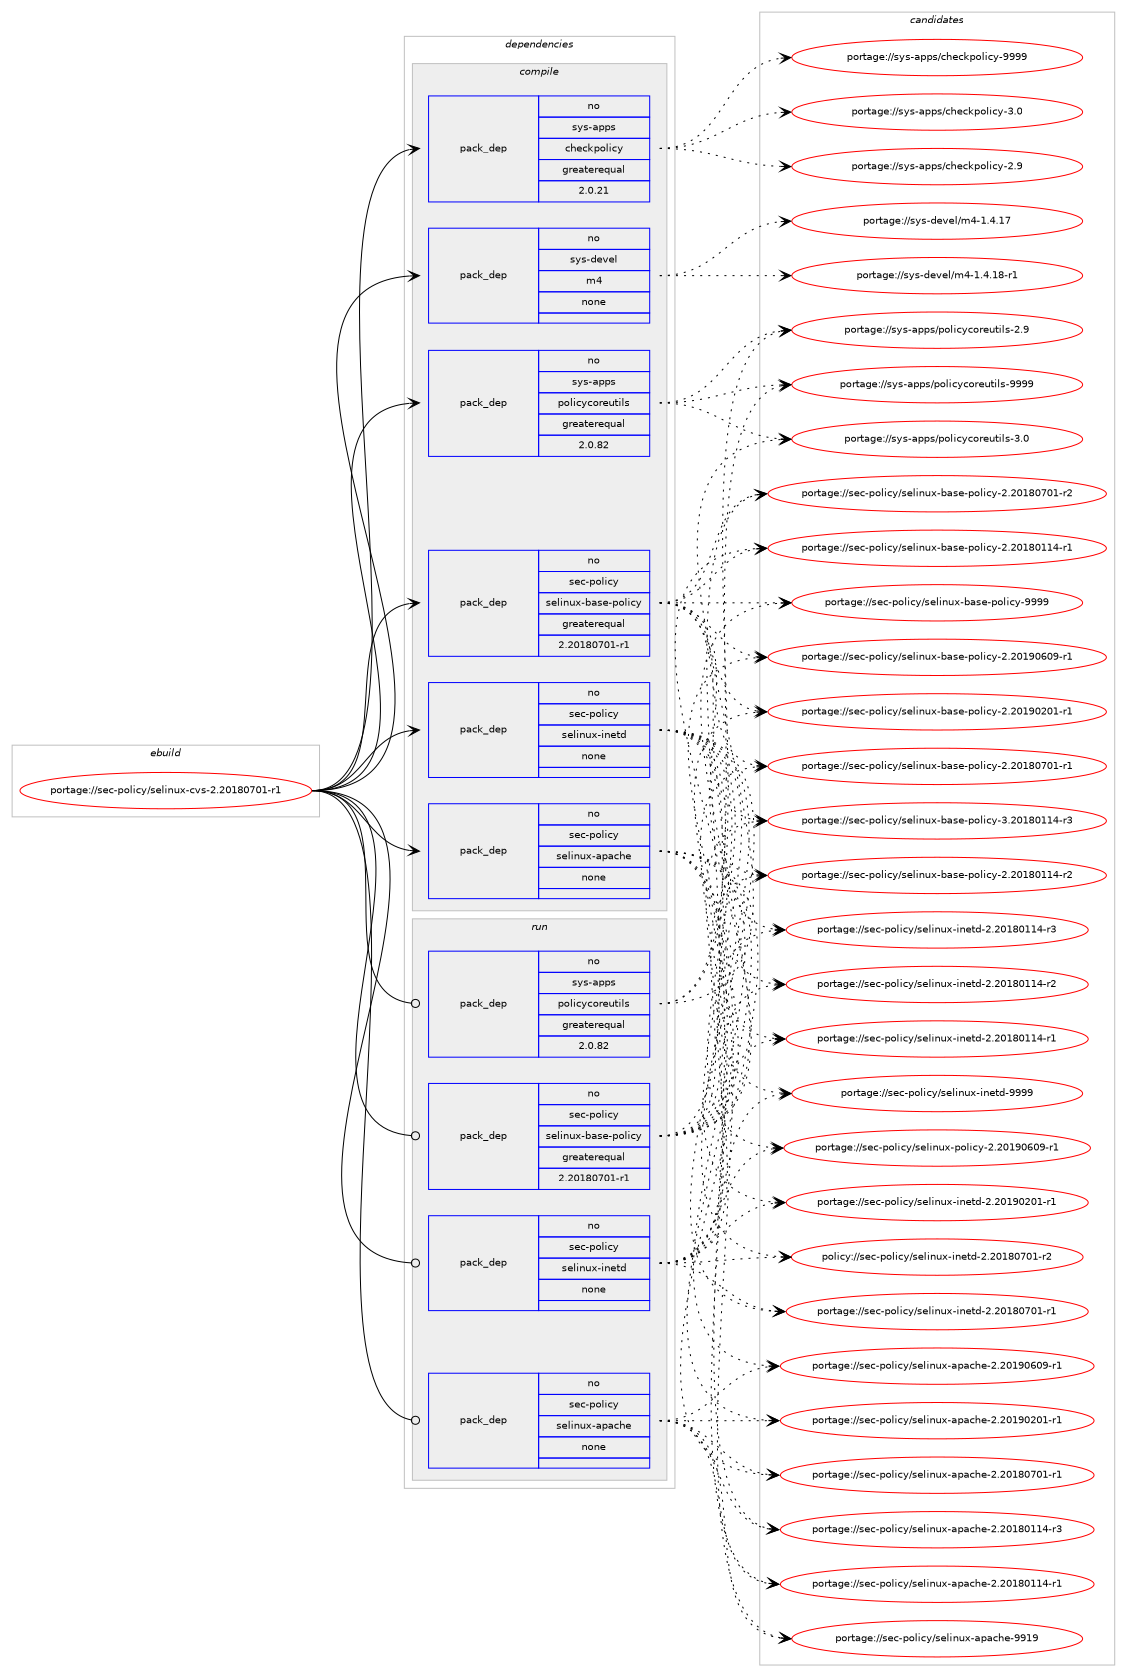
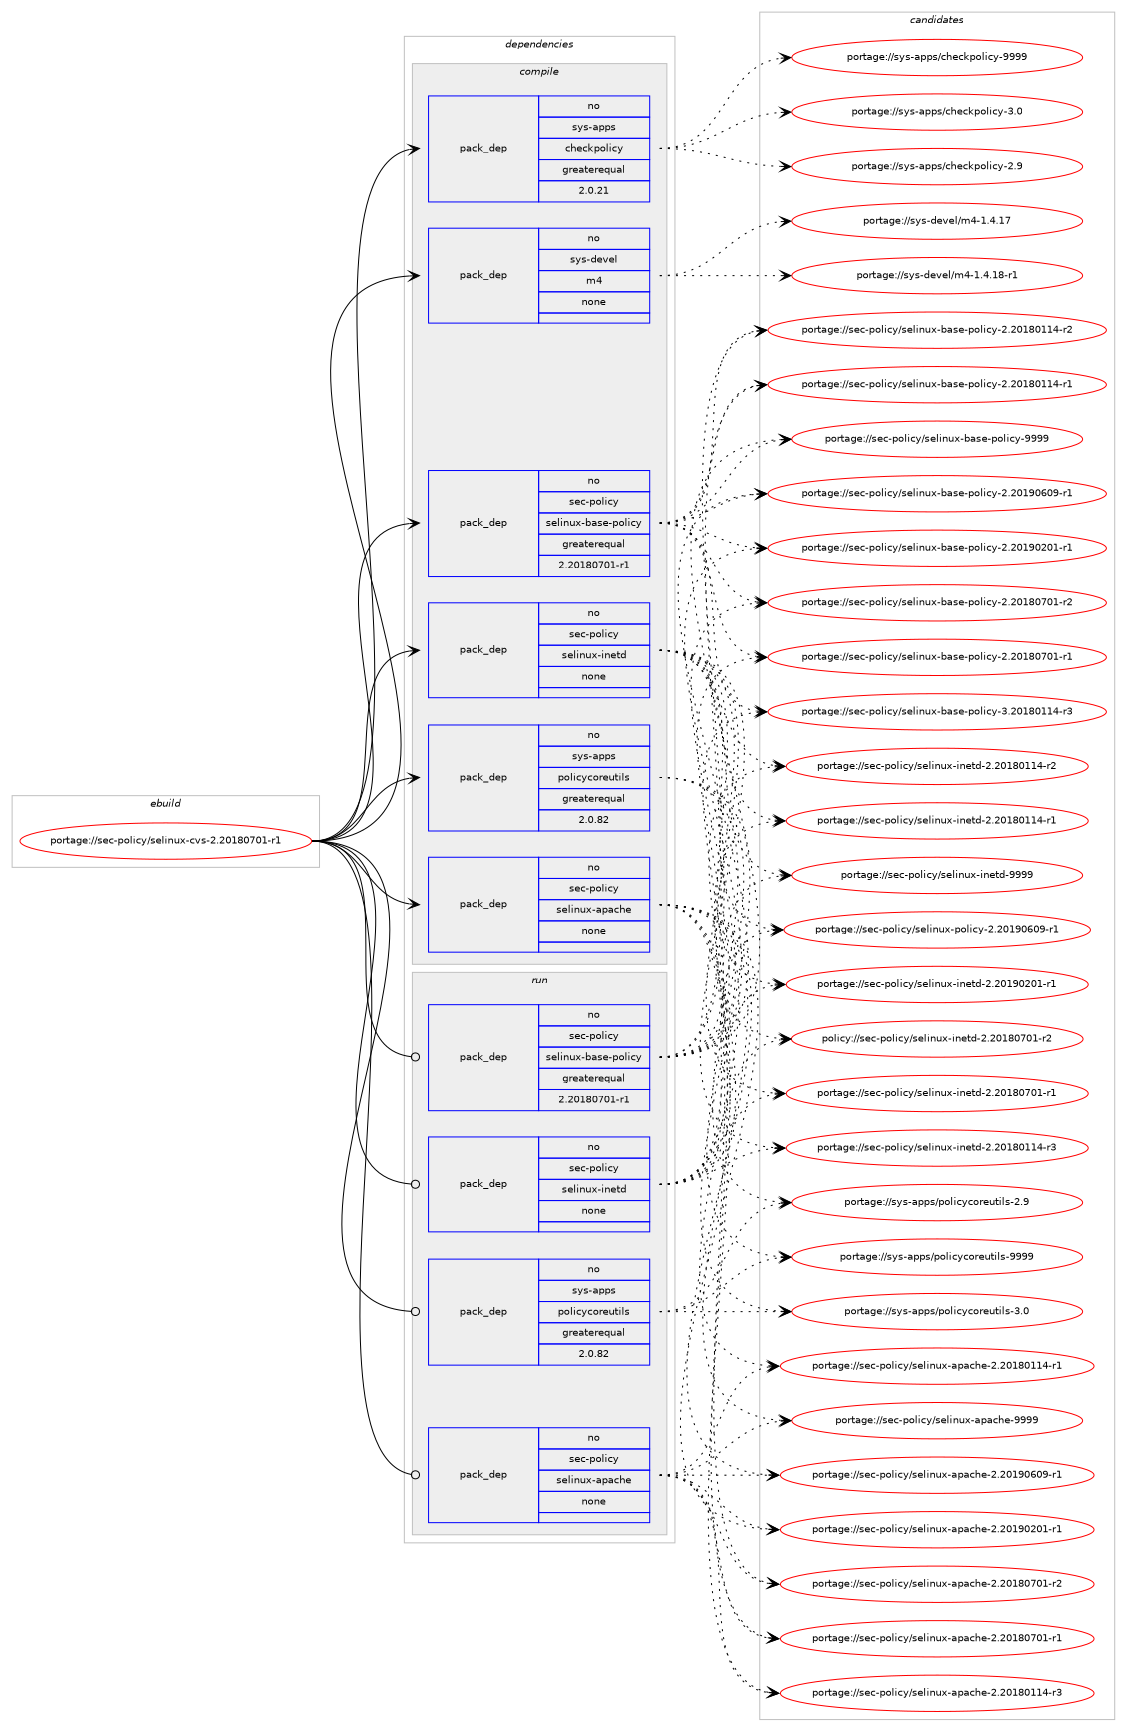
  digraph {
    compound=true
    concentrate=true
    fontname=Helvetica
    fontsize=10
    newrank=true
    rankdir=LR
    ranksep=1.5
    node [color=red fontname=Helvetica fontsize=10]
    edge [arrowhead=vee headport=w style=dotted tailport=e weight=100]
    n1 [label="portage://sec-policy/selinux-cvs-2.20180701-r1" width=4]
    n2 [color=blue label=<<TABLE BORDER="0" CELLBORDER="1" CELLSPACING="0" CELLPADDING="4" WIDTH="220"><TR><TD ROWSPAN="6" CELLPADDING="30">pack_dep</TD></TR><TR><TD WIDTH="110">no</TD></TR><TR><TD>sec-policy</TD></TR><TR><TD>selinux-apache</TD></TR><TR><TD>none</TD></TR><TR><TD></TD></TR></TABLE>> shape=none]
    n3 [color=blue label=<<TABLE BORDER="0" CELLBORDER="1" CELLSPACING="0" CELLPADDING="4" WIDTH="220"><TR><TD ROWSPAN="6" CELLPADDING="30">pack_dep</TD></TR><TR><TD WIDTH="110">no</TD></TR><TR><TD>sec-policy</TD></TR><TR><TD>selinux-base-policy</TD></TR><TR><TD>greaterequal</TD></TR><TR><TD>2.20180701-r1</TD></TR></TABLE>> shape=none]
    n4 [color=blue label=<<TABLE BORDER="0" CELLBORDER="1" CELLSPACING="0" CELLPADDING="4" WIDTH="220"><TR><TD ROWSPAN="6" CELLPADDING="30">pack_dep</TD></TR><TR><TD WIDTH="110">no</TD></TR><TR><TD>sec-policy</TD></TR><TR><TD>selinux-inetd</TD></TR><TR><TD>none</TD></TR><TR><TD></TD></TR></TABLE>> shape=none]
    n5 [color=blue label=<<TABLE BORDER="0" CELLBORDER="1" CELLSPACING="0" CELLPADDING="4" WIDTH="220"><TR><TD ROWSPAN="6" CELLPADDING="30">pack_dep</TD></TR><TR><TD WIDTH="110">no</TD></TR><TR><TD>sys-apps</TD></TR><TR><TD>checkpolicy</TD></TR><TR><TD>greaterequal</TD></TR><TR><TD>2.0.21</TD></TR></TABLE>> shape=none]
    n6 [color=blue label=<<TABLE BORDER="0" CELLBORDER="1" CELLSPACING="0" CELLPADDING="4" WIDTH="220"><TR><TD ROWSPAN="6" CELLPADDING="30">pack_dep</TD></TR><TR><TD WIDTH="110">no</TD></TR><TR><TD>sys-apps</TD></TR><TR><TD>policycoreutils</TD></TR><TR><TD>greaterequal</TD></TR><TR><TD>2.0.82</TD></TR></TABLE>> shape=none]
    n7 [color=blue label=<<TABLE BORDER="0" CELLBORDER="1" CELLSPACING="0" CELLPADDING="4" WIDTH="220"><TR><TD ROWSPAN="6" CELLPADDING="30">pack_dep</TD></TR><TR><TD WIDTH="110">no</TD></TR><TR><TD>sys-devel</TD></TR><TR><TD>m4</TD></TR><TR><TD>none</TD></TR><TR><TD></TD></TR></TABLE>> shape=none]
    n8 [color=blue label=<<TABLE BORDER="0" CELLBORDER="1" CELLSPACING="0" CELLPADDING="4" WIDTH="220"><TR><TD ROWSPAN="6" CELLPADDING="30">pack_dep</TD></TR><TR><TD WIDTH="110">no</TD></TR><TR><TD>sec-policy</TD></TR><TR><TD>selinux-base-policy</TD></TR><TR><TD>greaterequal</TD></TR><TR><TD>2.20180701-r1</TD></TR></TABLE>> shape=none]
    n9 [color=blue label=<<TABLE BORDER="0" CELLBORDER="1" CELLSPACING="0" CELLPADDING="4" WIDTH="220"><TR><TD ROWSPAN="6" CELLPADDING="30">pack_dep</TD></TR><TR><TD WIDTH="110">no</TD></TR><TR><TD>sec-policy</TD></TR><TR><TD>selinux-apache</TD></TR><TR><TD>none</TD></TR><TR><TD></TD></TR></TABLE>> shape=none]
    n10 [color=blue label=<<TABLE BORDER="0" CELLBORDER="1" CELLSPACING="0" CELLPADDING="4" WIDTH="220"><TR><TD ROWSPAN="6" CELLPADDING="30">pack_dep</TD></TR><TR><TD WIDTH="110">no</TD></TR><TR><TD>sec-policy</TD></TR><TR><TD>selinux-inetd</TD></TR><TR><TD>none</TD></TR><TR><TD></TD></TR></TABLE>> shape=none]
    n11 [color=blue label=<<TABLE BORDER="0" CELLBORDER="1" CELLSPACING="0" CELLPADDING="4" WIDTH="220"><TR><TD ROWSPAN="6" CELLPADDING="30">pack_dep</TD></TR><TR><TD WIDTH="110">no</TD></TR><TR><TD>sys-apps</TD></TR><TR><TD>policycoreutils</TD></TR><TR><TD>greaterequal</TD></TR><TR><TD>2.0.82</TD></TR></TABLE>> shape=none]
-   n12 [label="portage://sec-policy/selinux-apache-9919" width=4]
+   n12 [label="portage://sec-policy/selinux-apache-9999" width=4]
    n13 [label="portage://sec-policy/selinux-apache-2.20190609-r1" width=4]
    n14 [label="portage://sec-policy/selinux-apache-2.20190201-r1" width=4]
+   n15 [label="portage://sec-policy/selinux-apache-2.20180701-r2" width=4]
    n16 [label="portage://sec-policy/selinux-apache-2.20180701-r1" width=4]
    n17 [label="portage://sec-policy/selinux-apache-2.20180114-r3" width=4]
    n18 [label="portage://sec-policy/selinux-apache-2.20180114-r1" width=4]
    n19 [label="portage://sec-policy/selinux-base-policy-9999" width=4]
    n20 [label="portage://sec-policy/selinux-base-policy-2.20190609-r1" width=4]
    n21 [label="portage://sec-policy/selinux-base-policy-2.20190201-r1" width=4]
    n22 [label="portage://sec-policy/selinux-base-policy-2.20180701-r2" width=4]
    n23 [label="portage://sec-policy/selinux-base-policy-2.20180701-r1" width=4]
    n24 [label="portage://sec-policy/selinux-base-policy-3.20180114-r3" width=4]
    n25 [label="portage://sec-policy/selinux-base-policy-2.20180114-r2" width=4]
    n26 [label="portage://sec-policy/selinux-base-policy-2.20180114-r1" width=4]
    n27 [label="portage://sec-policy/selinux-inetd-9999" width=4]
    n28 [label="portage://sec-policy/selinux-policy-2.20190609-r1" width=4]
    n29 [label="portage://sec-policy/selinux-inetd-2.20190201-r1" width=4]
    n30 [label="policy://sec-policy/selinux-inetd-2.20180701-r2" width=4]
    n31 [label="portage://sec-policy/selinux-inetd-2.20180701-r1" width=4]
    n32 [label="portage://sec-policy/selinux-inetd-2.20180114-r3" width=4]
    n33 [label="portage://sec-policy/selinux-inetd-2.20180114-r2" width=4]
    n34 [label="portage://sec-policy/selinux-inetd-2.20180114-r1" width=4]
    n35 [label="portage://sys-apps/checkpolicy-9999" width=4]
    n36 [label="portage://sys-apps/checkpolicy-3.0" width=4]
    n37 [label="portage://sys-apps/checkpolicy-2.9" width=4]
    n38 [label="portage://sys-apps/policycoreutils-9999" width=4]
    n39 [label="portage://sys-apps/policycoreutils-3.0" width=4]
    n40 [label="portage://sys-apps/policycoreutils-2.9" width=4]
    n41 [label="portage://sys-devel/m4-1.4.18-r1" width=4]
    n42 [label="portage://sys-devel/m4-1.4.17" width=4]
    subgraph cluster_1 {
      color=gray
      label=<<i>ebuild</i>>
      rank=same
      n1
    }
    subgraph cluster_2 {
      color=gray
      label=<<i>dependencies</i>>
      subgraph cluster_3 {
        color=gray
        fillcolor="#eeeeee"
        label=<<i>compile</i>>
        style=filled
        subgraph sub_4 {
          color=gray
          fillcolor="#eeeeee"
          label=<<i>compile</i>>
          style=filled
          n2
        }
        subgraph sub_5 {
          color=gray
          fillcolor="#eeeeee"
          label=<<i>compile</i>>
          style=filled
          n3
        }
        subgraph sub_6 {
          color=gray
          fillcolor="#eeeeee"
          label=<<i>compile</i>>
          style=filled
          n4
        }
        subgraph sub_7 {
          color=gray
          fillcolor="#eeeeee"
          label=<<i>compile</i>>
          style=filled
          n5
        }
        subgraph sub_8 {
          color=gray
          fillcolor="#eeeeee"
          label=<<i>compile</i>>
          style=filled
          n6
        }
        subgraph sub_9 {
          color=gray
          fillcolor="#eeeeee"
          label=<<i>compile</i>>
          style=filled
          n7
        }
      }
      subgraph cluster_10 {
        color=gray
        fillcolor="#eeeeee"
        label=<<i>compile and run</i>>
        style=filled
      }
      subgraph cluster_11 {
        color=gray
        fillcolor="#eeeeee"
        label=<<i>run</i>>
        style=filled
        subgraph sub_12 {
          color=gray
          fillcolor="#eeeeee"
          label=<<i>run</i>>
          style=filled
          n8
        }
        subgraph sub_13 {
          color=gray
          fillcolor="#eeeeee"
          label=<<i>run</i>>
          style=filled
          n9
        }
        subgraph sub_14 {
          color=gray
          fillcolor="#eeeeee"
          label=<<i>run</i>>
          style=filled
          n10
        }
        subgraph sub_15 {
          color=gray
          fillcolor="#eeeeee"
          label=<<i>run</i>>
          style=filled
          n11
        }
      }
    }
    subgraph cluster_16 {
      color=gray
      label=<<i>candidates</i>>
      rank=same
      subgraph sub_17 {
        color=black
        label=<<i>candidates</i>>
        nodesep=1
        rank=same
        n12
        n13
        n14
+       n15
        n16
        n17
        n18
      }
      subgraph sub_18 {
        color=black
        label=<<i>candidates</i>>
        nodesep=1
        rank=same
        n19
        n20
        n21
        n22
        n23
        n24
        n25
        n26
      }
      subgraph sub_19 {
        color=black
        label=<<i>candidates</i>>
        nodesep=1
        rank=same
        n27
        n28
        n29
        n30
        n31
        n32
        n33
        n34
      }
      subgraph sub_20 {
        color=black
        label=<<i>candidates</i>>
        nodesep=1
        rank=same
        n35
        n36
        n37
      }
      subgraph sub_21 {
        color=black
        label=<<i>candidates</i>>
        nodesep=1
        rank=same
        n38
        n39
        n40
      }
      subgraph sub_22 {
        color=black
        label=<<i>candidates</i>>
        nodesep=1
        rank=same
        n41
        n42
      }
      subgraph sub_23 {
        color=black
        label=<<i>candidates</i>>
        nodesep=1
        rank=same
        n12
        n13
        n14
+       n15
        n16
        n17
        n18
      }
      subgraph sub_24 {
        color=black
        label=<<i>candidates</i>>
        nodesep=1
        rank=same
        n19
        n20
        n21
        n22
        n23
        n24
        n25
        n26
      }
      subgraph sub_25 {
        color=black
        label=<<i>candidates</i>>
        nodesep=1
        rank=same
        n27
        n28
        n29
        n30
        n31
        n32
        n33
        n34
      }
      subgraph sub_26 {
        color=black
        label=<<i>candidates</i>>
        nodesep=1
        rank=same
        n38
        n39
        n40
      }
    }
    n1 -> n2 [style=solid weight=20]
    n1 -> n3 [style=solid weight=20]
    n1 -> n4 [style=solid weight=20]
    n1 -> n5 [style=solid weight=20]
    n1 -> n6 [style=solid weight=20]
    n1 -> n7 [style=solid weight=20]
    n1 -> n8 [arrowhead=odot style=solid weight=20]
    n1 -> n9 [arrowhead=odot style=solid weight=20]
    n1 -> n10 [arrowhead=odot style=solid weight=20]
    n1 -> n11 [arrowhead=odot style=solid weight=20]
    n2 -> n12
    n2 -> n13
    n2 -> n14
+   n2 -> n15
    n2 -> n16
    n2 -> n17
    n2 -> n18
    n3 -> n19
    n3 -> n20
    n3 -> n21
    n3 -> n22
    n3 -> n23
    n3 -> n24
    n3 -> n25
    n3 -> n26
    n4 -> n27
    n4 -> n28
    n4 -> n29
    n4 -> n30
    n4 -> n31
    n4 -> n32
    n4 -> n33
    n4 -> n34
    n5 -> n35
    n5 -> n36
    n5 -> n37
    n6 -> n38
    n6 -> n39
    n6 -> n40
    n7 -> n41
    n7 -> n42
    n8 -> n19
    n8 -> n20
    n8 -> n21
    n8 -> n22
    n8 -> n23
    n8 -> n24
    n8 -> n25
    n8 -> n26
    n9 -> n12
    n9 -> n13
    n9 -> n14
+   n9 -> n15
    n9 -> n16
    n9 -> n17
    n9 -> n18
    n10 -> n27
    n10 -> n28
    n10 -> n29
    n10 -> n30
    n10 -> n31
    n10 -> n32
    n10 -> n33
    n10 -> n34
    n11 -> n38
    n11 -> n39
    n11 -> n40
  }
